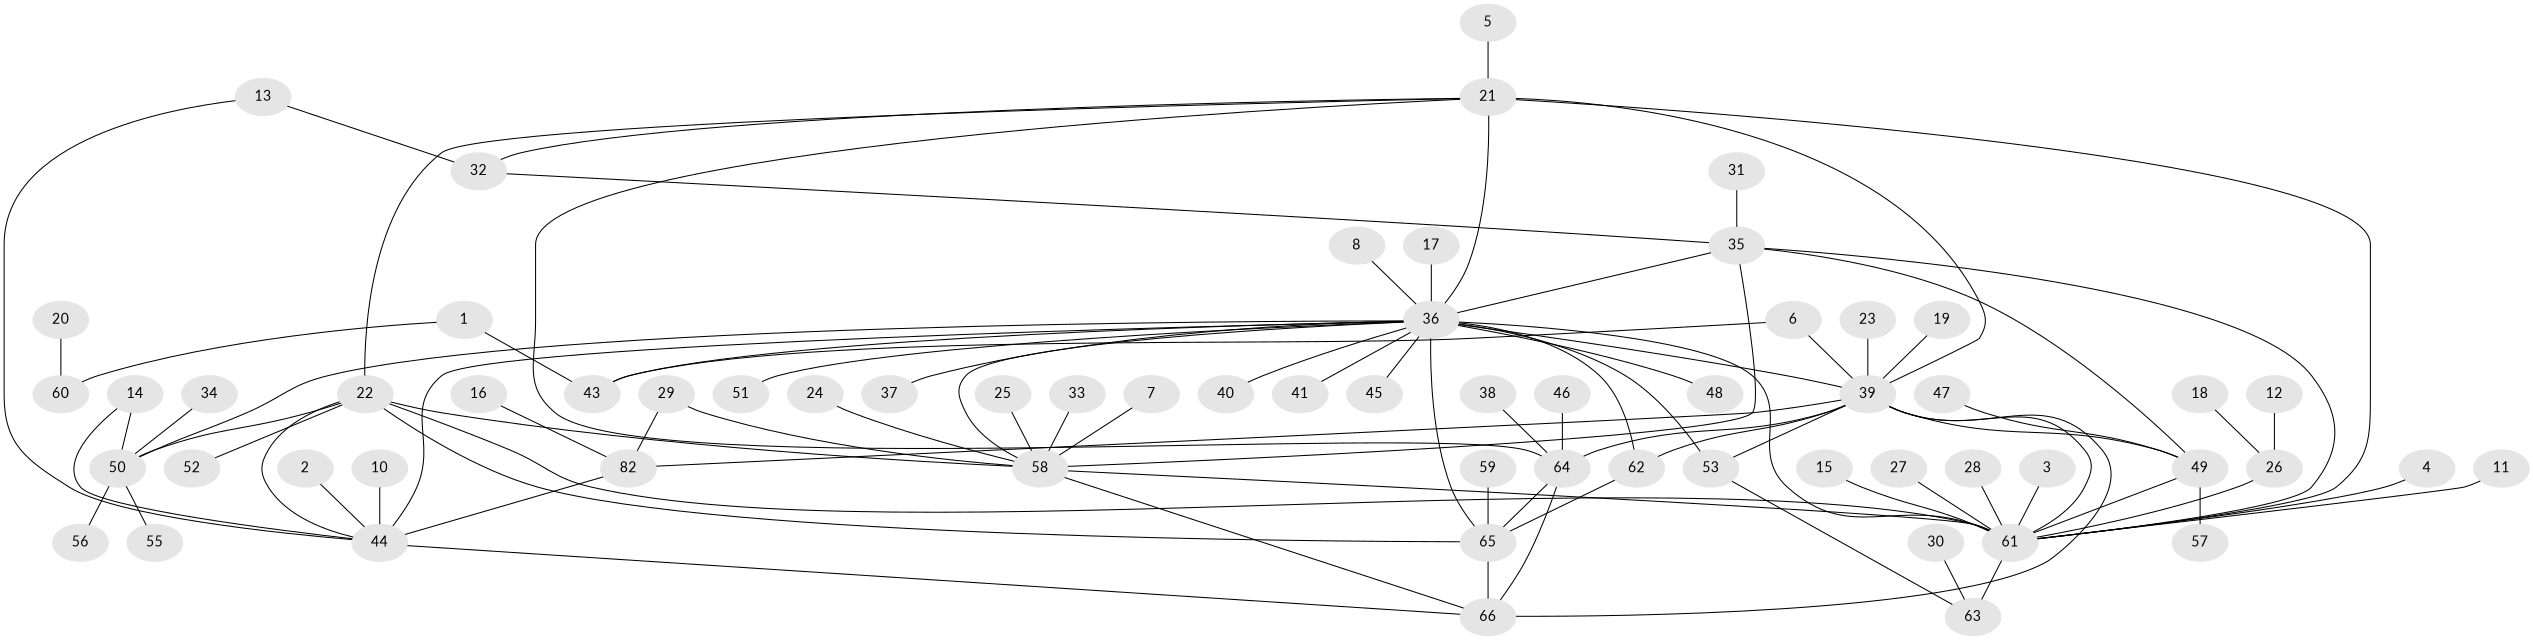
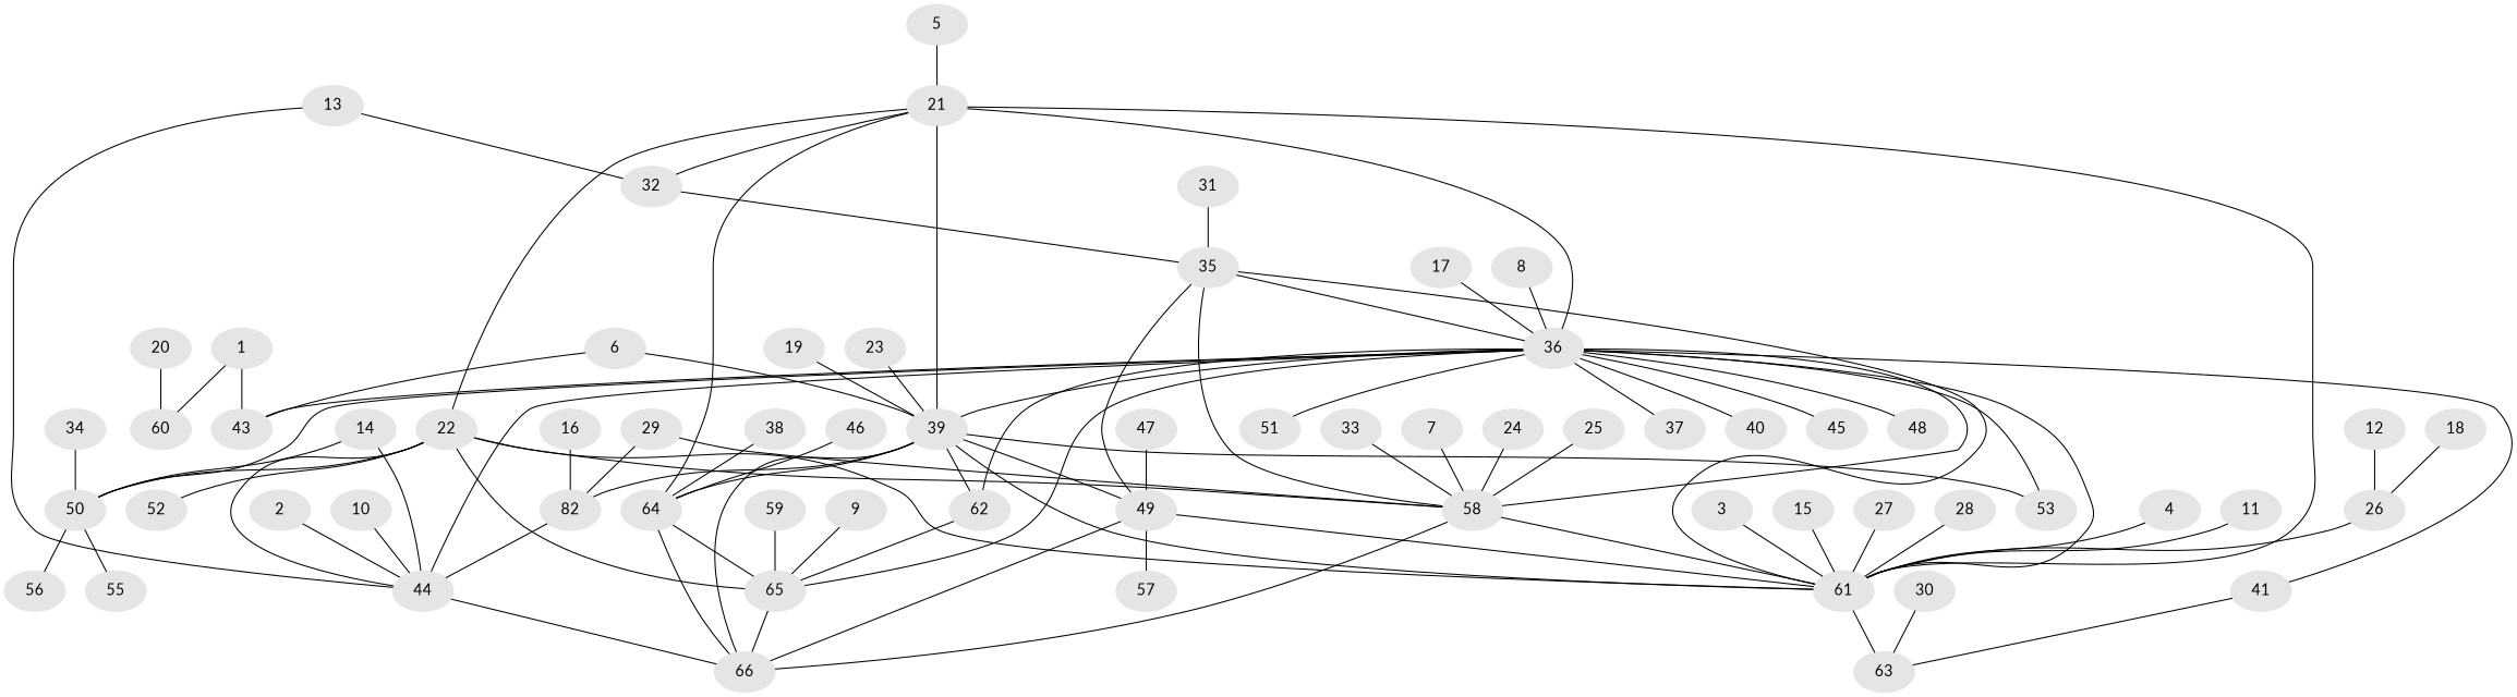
  graph {
    fontname=Lato
    node [color=gray90 fontname=Lato style=filled]
    edge [fontname=Lato weight=1.0]
    1
    43
    60
    2
    44
    66
    3
    61
    63
    4
    5
    21
    39
    36
    32
    22
    64
    6
    n19 [label=82]
    49
    53
    62
    7
    58
    8
    65
    50
    37
    40
    41
    45
    48
    51
+   9
    10
    11
    12
    26
    13
    35
    14
    55
    56
    15
    16
    17
    18
    19
    20
    52
    23
    24
    25
    27
    28
    29
    30
    31
    33
    34
    57
    38
    46
    47
    59
    1 -- 43
    1 -- 60
    2 -- 44
    44 -- 66
    3 -- 61
    61 -- 63 [weight=2.0]
    4 -- 61
    5 -- 21
    21 -- 61
    21 -- 39 [weight=2.0]
    21 -- 36
    21 -- 32
    21 -- 22
    21 -- 64
    39 -- 66
    39 -- 61 [weight=2.0]
    39 -- 64
    39 -- n19
    39 -- 49
    39 -- 53 [weight=2.0]
    39 -- 62
    36 -- 43
    36 -- 44 [weight=2.0]
    36 -- 61 [weight=2.0]
    36 -- 39 [weight=2.0]
    36 -- 53 [weight=2.0]
    36 -- 62
    36 -- 58 [weight=2.0]
    36 -- 65 [weight=2.0]
    36 -- 50
    36 -- 37
    36 -- 40
    36 -- 41
    36 -- 45
    36 -- 48 [weight=2.0]
    36 -- 51
    32 -- 35
    22 -- 44
    22 -- 61
    22 -- 58
    22 -- 65
    22 -- 50
    22 -- 52
    64 -- 66
    64 -- 65
    6 -- 43
    6 -- 39
    n19 -- 44
+   49 -- 66
    49 -- 61
    49 -- 57
-   53 -- 63
+   41 -- 63
    62 -- 65
    7 -- 58
    58 -- 66
    58 -- 61 [weight=2.0]
    8 -- 36
    65 -- 66
    50 -- 55
    50 -- 56
+   9 -- 65
    10 -- 44
    11 -- 61
    12 -- 26
    26 -- 61
    13 -- 44
    13 -- 32
    35 -- 61
    35 -- 36
    35 -- 49
    35 -- 58
    14 -- 44
    14 -- 50
    15 -- 61
    16 -- n19
    17 -- 36
    18 -- 26
    19 -- 39
    20 -- 60
    23 -- 39
    24 -- 58
    25 -- 58
    27 -- 61
    28 -- 61
    29 -- n19
    29 -- 58
    30 -- 63
    31 -- 35
    33 -- 58
    34 -- 50
    38 -- 64
    46 -- 64
    47 -- 49
    59 -- 65 [weight=2.0]
  }
